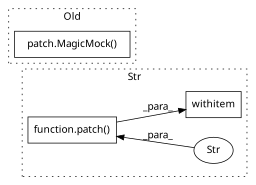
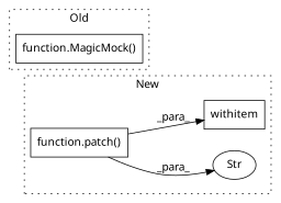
  digraph {
    rankdir=LR
    fontname="Noto Sans"
    node [a=75 shape=box fontname="Noto Sans"]
    edge [fontname="Noto Sans"]
    n1 [l="6,42" label="function.patch()" s="18119,18168"]
    n2 [a=66 l=43 label=Str s=18125 shape=ellipse]
    n3 [a=49 l=5 label=withitem s=18119]
-   n4 [l=11 label="patch.MagicMock()" s=13817]
+   n4 [l=11 label="function.MagicMock()" s=13817]
    subgraph cluster_1 {
-     label=Str
+     label=New
      style=dotted
      n1
      n2
      n3
    }
    subgraph cluster_2 {
      label=Old
      style=dotted
      n4
    }
    n1 -> n3 [label=_para_]
-   n2 -> n1 [label=_para_]
+   n1 -> n2 [label=_para_]
  }
